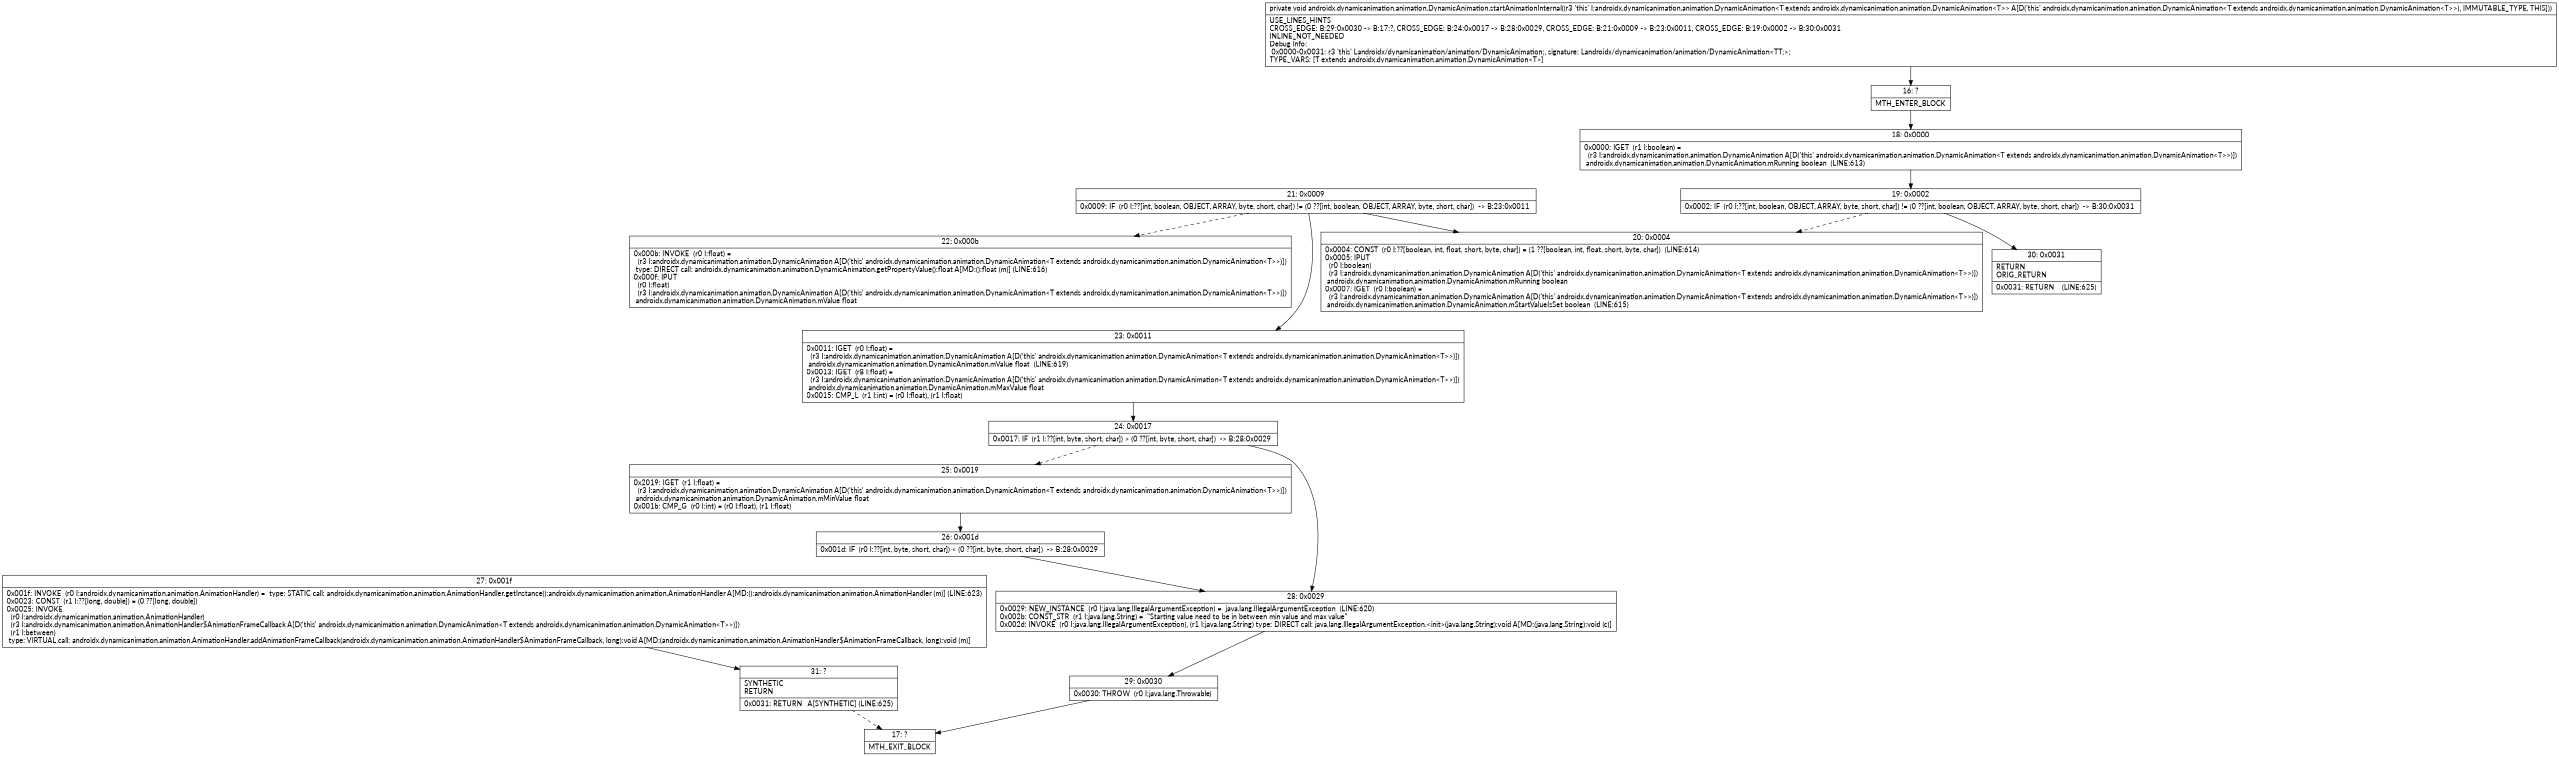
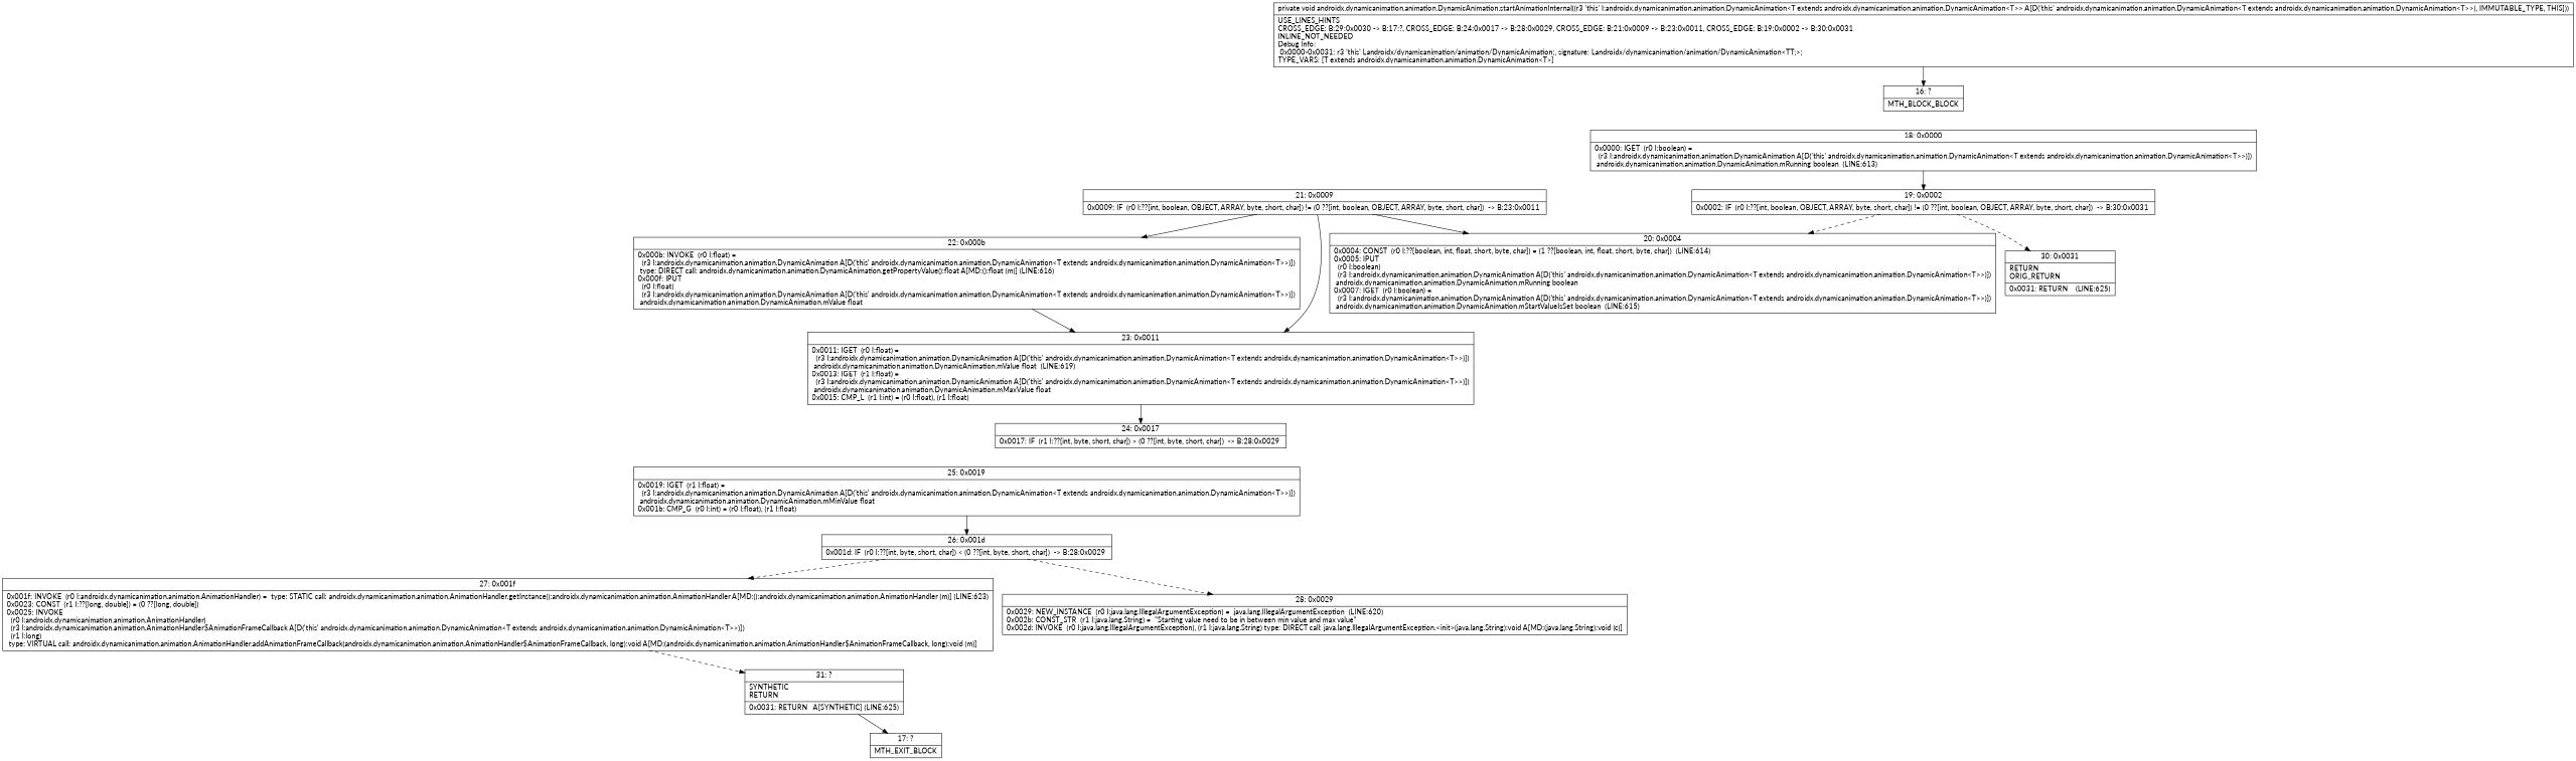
  digraph {
    fontname=Lato
    node [fontname=Lato shape=record]
    edge [fontname=Lato]
-   n1 [label="{16\:\ ?|MTH_ENTER_BLOCK\l}"]
-   n2 [label="{18\:\ 0x0000|0x0000: IGET  (r1 I:boolean) = \l  (r3 I:androidx.dynamicanimation.animation.DynamicAnimation A[D('this' androidx.dynamicanimation.animation.DynamicAnimation\<T extends androidx.dynamicanimation.animation.DynamicAnimation\<T\>\>)])\l androidx.dynamicanimation.animation.DynamicAnimation.mRunning boolean  (LINE:613)\l}"]
+   n1 [label="{16\:\ ?|MTH_BLOCK_BLOCK\l}"]
+   n2 [label="{18\:\ 0x0000|0x0000: IGET  (r0 I:boolean) = \l  (r3 I:androidx.dynamicanimation.animation.DynamicAnimation A[D('this' androidx.dynamicanimation.animation.DynamicAnimation\<T extends androidx.dynamicanimation.animation.DynamicAnimation\<T\>\>)])\l androidx.dynamicanimation.animation.DynamicAnimation.mRunning boolean  (LINE:613)\l}"]
    n3 [label="{19\:\ 0x0002|0x0002: IF  (r0 I:??[int, boolean, OBJECT, ARRAY, byte, short, char]) != (0 ??[int, boolean, OBJECT, ARRAY, byte, short, char])  \-\> B:30:0x0031 \l}"]
    n4 [label="{20\:\ 0x0004|0x0004: CONST  (r0 I:??[boolean, int, float, short, byte, char]) = (1 ??[boolean, int, float, short, byte, char])  (LINE:614)\l0x0005: IPUT  \l  (r0 I:boolean)\l  (r3 I:androidx.dynamicanimation.animation.DynamicAnimation A[D('this' androidx.dynamicanimation.animation.DynamicAnimation\<T extends androidx.dynamicanimation.animation.DynamicAnimation\<T\>\>)])\l androidx.dynamicanimation.animation.DynamicAnimation.mRunning boolean \l0x0007: IGET  (r0 I:boolean) = \l  (r3 I:androidx.dynamicanimation.animation.DynamicAnimation A[D('this' androidx.dynamicanimation.animation.DynamicAnimation\<T extends androidx.dynamicanimation.animation.DynamicAnimation\<T\>\>)])\l androidx.dynamicanimation.animation.DynamicAnimation.mStartValueIsSet boolean  (LINE:615)\l}"]
    n5 [label="{30\:\ 0x0031|RETURN\lORIG_RETURN\l|0x0031: RETURN    (LINE:625)\l}"]
    n6 [label="{21\:\ 0x0009|0x0009: IF  (r0 I:??[int, boolean, OBJECT, ARRAY, byte, short, char]) != (0 ??[int, boolean, OBJECT, ARRAY, byte, short, char])  \-\> B:23:0x0011 \l}"]
    n7 [label="{22\:\ 0x000b|0x000b: INVOKE  (r0 I:float) = \l  (r3 I:androidx.dynamicanimation.animation.DynamicAnimation A[D('this' androidx.dynamicanimation.animation.DynamicAnimation\<T extends androidx.dynamicanimation.animation.DynamicAnimation\<T\>\>)])\l type: DIRECT call: androidx.dynamicanimation.animation.DynamicAnimation.getPropertyValue():float A[MD:():float (m)] (LINE:616)\l0x000f: IPUT  \l  (r0 I:float)\l  (r3 I:androidx.dynamicanimation.animation.DynamicAnimation A[D('this' androidx.dynamicanimation.animation.DynamicAnimation\<T extends androidx.dynamicanimation.animation.DynamicAnimation\<T\>\>)])\l androidx.dynamicanimation.animation.DynamicAnimation.mValue float \l}"]
-   n8 [label="{23\:\ 0x0011|0x0011: IGET  (r0 I:float) = \l  (r3 I:androidx.dynamicanimation.animation.DynamicAnimation A[D('this' androidx.dynamicanimation.animation.DynamicAnimation\<T extends androidx.dynamicanimation.animation.DynamicAnimation\<T\>\>)])\l androidx.dynamicanimation.animation.DynamicAnimation.mValue float  (LINE:619)\l0x0013: IGET  (r8 I:float) = \l  (r3 I:androidx.dynamicanimation.animation.DynamicAnimation A[D('this' androidx.dynamicanimation.animation.DynamicAnimation\<T extends androidx.dynamicanimation.animation.DynamicAnimation\<T\>\>)])\l androidx.dynamicanimation.animation.DynamicAnimation.mMaxValue float \l0x0015: CMP_L  (r1 I:int) = (r0 I:float), (r1 I:float) \l}"]
+   n8 [label="{23\:\ 0x0011|0x0011: IGET  (r0 I:float) = \l  (r3 I:androidx.dynamicanimation.animation.DynamicAnimation A[D('this' androidx.dynamicanimation.animation.DynamicAnimation\<T extends androidx.dynamicanimation.animation.DynamicAnimation\<T\>\>)])\l androidx.dynamicanimation.animation.DynamicAnimation.mValue float  (LINE:619)\l0x0013: IGET  (r1 I:float) = \l  (r3 I:androidx.dynamicanimation.animation.DynamicAnimation A[D('this' androidx.dynamicanimation.animation.DynamicAnimation\<T extends androidx.dynamicanimation.animation.DynamicAnimation\<T\>\>)])\l androidx.dynamicanimation.animation.DynamicAnimation.mMaxValue float \l0x0015: CMP_L  (r1 I:int) = (r0 I:float), (r1 I:float) \l}"]
    n9 [label="{24\:\ 0x0017|0x0017: IF  (r1 I:??[int, byte, short, char]) \> (0 ??[int, byte, short, char])  \-\> B:28:0x0029 \l}"]
-   n10 [label="{25\:\ 0x0019|0x2019: IGET  (r1 I:float) = \l  (r3 I:androidx.dynamicanimation.animation.DynamicAnimation A[D('this' androidx.dynamicanimation.animation.DynamicAnimation\<T extends androidx.dynamicanimation.animation.DynamicAnimation\<T\>\>)])\l androidx.dynamicanimation.animation.DynamicAnimation.mMinValue float \l0x001b: CMP_G  (r0 I:int) = (r0 I:float), (r1 I:float) \l}"]
+   n10 [label="{25\:\ 0x0019|0x0019: IGET  (r1 I:float) = \l  (r3 I:androidx.dynamicanimation.animation.DynamicAnimation A[D('this' androidx.dynamicanimation.animation.DynamicAnimation\<T extends androidx.dynamicanimation.animation.DynamicAnimation\<T\>\>)])\l androidx.dynamicanimation.animation.DynamicAnimation.mMinValue float \l0x001b: CMP_G  (r0 I:int) = (r0 I:float), (r1 I:float) \l}"]
    n11 [label="{28\:\ 0x0029|0x0029: NEW_INSTANCE  (r0 I:java.lang.IllegalArgumentException) =  java.lang.IllegalArgumentException  (LINE:620)\l0x002b: CONST_STR  (r1 I:java.lang.String) =  \"Starting value need to be in between min value and max value\" \l0x002d: INVOKE  (r0 I:java.lang.IllegalArgumentException), (r1 I:java.lang.String) type: DIRECT call: java.lang.IllegalArgumentException.\<init\>(java.lang.String):void A[MD:(java.lang.String):void (c)]\l}"]
    n12 [label="{26\:\ 0x001d|0x001d: IF  (r0 I:??[int, byte, short, char]) \< (0 ??[int, byte, short, char])  \-\> B:28:0x0029 \l}"]
-   n13 [label="{29\:\ 0x0030|0x0030: THROW  (r0 I:java.lang.Throwable) \l}"]
-   n14 [label="{27\:\ 0x001f|0x001f: INVOKE  (r0 I:androidx.dynamicanimation.animation.AnimationHandler) =  type: STATIC call: androidx.dynamicanimation.animation.AnimationHandler.getInstance():androidx.dynamicanimation.animation.AnimationHandler A[MD:():androidx.dynamicanimation.animation.AnimationHandler (m)] (LINE:623)\l0x0023: CONST  (r1 I:??[long, double]) = (0 ??[long, double]) \l0x0025: INVOKE  \l  (r0 I:androidx.dynamicanimation.animation.AnimationHandler)\l  (r3 I:androidx.dynamicanimation.animation.AnimationHandler$AnimationFrameCallback A[D('this' androidx.dynamicanimation.animation.DynamicAnimation\<T extends androidx.dynamicanimation.animation.DynamicAnimation\<T\>\>)])\l  (r1 I:between)\l type: VIRTUAL call: androidx.dynamicanimation.animation.AnimationHandler.addAnimationFrameCallback(androidx.dynamicanimation.animation.AnimationHandler$AnimationFrameCallback, long):void A[MD:(androidx.dynamicanimation.animation.AnimationHandler$AnimationFrameCallback, long):void (m)]\l}"]
+   n14 [label="{27\:\ 0x001f|0x001f: INVOKE  (r0 I:androidx.dynamicanimation.animation.AnimationHandler) =  type: STATIC call: androidx.dynamicanimation.animation.AnimationHandler.getInstance():androidx.dynamicanimation.animation.AnimationHandler A[MD:():androidx.dynamicanimation.animation.AnimationHandler (m)] (LINE:623)\l0x0023: CONST  (r1 I:??[long, double]) = (0 ??[long, double]) \l0x0025: INVOKE  \l  (r0 I:androidx.dynamicanimation.animation.AnimationHandler)\l  (r3 I:androidx.dynamicanimation.animation.AnimationHandler$AnimationFrameCallback A[D('this' androidx.dynamicanimation.animation.DynamicAnimation\<T extends androidx.dynamicanimation.animation.DynamicAnimation\<T\>\>)])\l  (r1 I:long)\l type: VIRTUAL call: androidx.dynamicanimation.animation.AnimationHandler.addAnimationFrameCallback(androidx.dynamicanimation.animation.AnimationHandler$AnimationFrameCallback, long):void A[MD:(androidx.dynamicanimation.animation.AnimationHandler$AnimationFrameCallback, long):void (m)]\l}"]
    n15 [label="{31\:\ ?|SYNTHETIC\lRETURN\l|0x0031: RETURN   A[SYNTHETIC] (LINE:625)\l}"]
    n16 [label="{17\:\ ?|MTH_EXIT_BLOCK\l}"]
    n17 [label="{private void androidx.dynamicanimation.animation.DynamicAnimation.startAnimationInternal((r3 'this' I:androidx.dynamicanimation.animation.DynamicAnimation\<T extends androidx.dynamicanimation.animation.DynamicAnimation\<T\>\> A[D('this' androidx.dynamicanimation.animation.DynamicAnimation\<T extends androidx.dynamicanimation.animation.DynamicAnimation\<T\>\>), IMMUTABLE_TYPE, THIS]))  | USE_LINES_HINTS\lCROSS_EDGE: B:29:0x0030 \-\> B:17:?, CROSS_EDGE: B:24:0x0017 \-\> B:28:0x0029, CROSS_EDGE: B:21:0x0009 \-\> B:23:0x0011, CROSS_EDGE: B:19:0x0002 \-\> B:30:0x0031\lINLINE_NOT_NEEDED\lDebug Info:\l  0x0000\-0x0031: r3 'this' Landroidx\/dynamicanimation\/animation\/DynamicAnimation;, signature: Landroidx\/dynamicanimation\/animation\/DynamicAnimation\<TT;\>;\lTYPE_VARS: [T extends androidx.dynamicanimation.animation.DynamicAnimation\<T\>]\l}"]
-   n1 -> n2
    n2 -> n3
    n3 -> n4 [style=dashed]
-   n3 -> n5
+   n3 -> n5 [style=dashed]
    n6 -> n4
-   n6 -> n7 [style=dashed]
+   n6 -> n7 [style=solid]
    n6 -> n8
+   n7 -> n8
    n8 -> n9
-   n9 -> n10 [style=dashed]
-   n9 -> n11
    n10 -> n12
-   n11 -> n13
-   n12 -> n11
-   n13 -> n16
-   n14 -> n15
-   n15 -> n16 [style=dashed]
+   n12 -> n11 [style=dashed]
+   n12 -> n14 [style=dashed]
+   n14 -> n15 [style=dashed]
+   n15 -> n16
    n17 -> n1
  }
